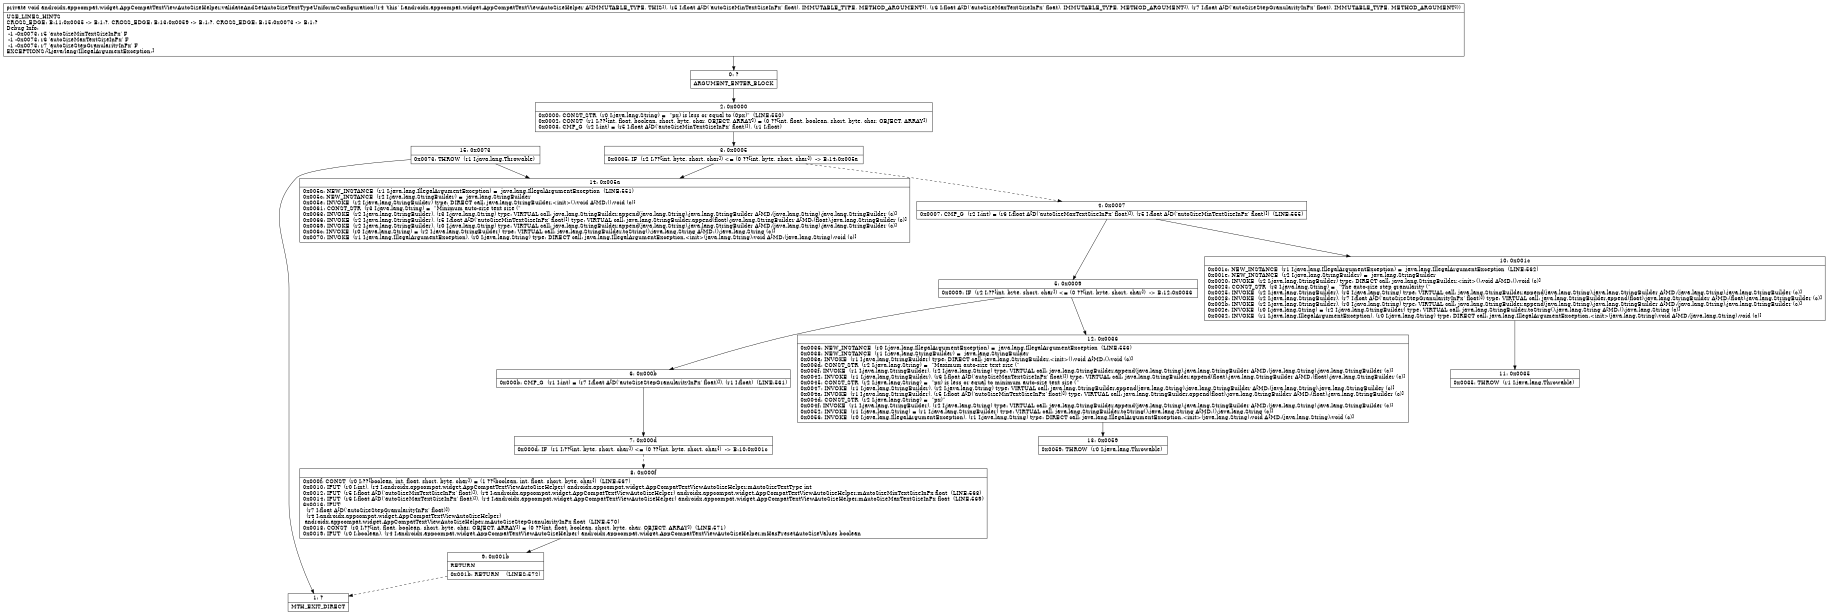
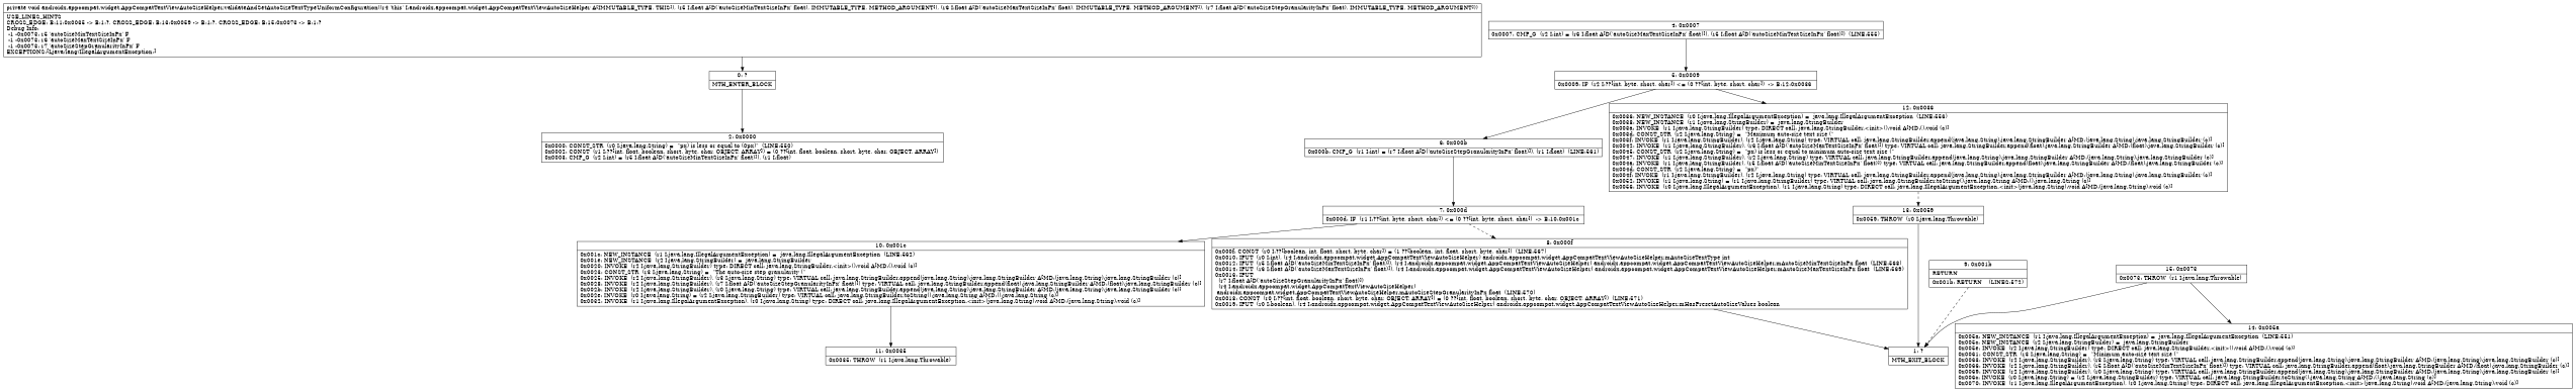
  digraph {
    node [shape=record]
-   n1 [label="{0\:\ ?|ARGUMENT_ENTER_BLOCK\l}"]
+   n1 [label="{0\:\ ?|MTH_ENTER_BLOCK\l}"]
    n2 [label="{2\:\ 0x0000|0x0000: CONST_STR  (r0 I:java.lang.String) =  \"px) is less or equal to (0px)\"  (LINE:550)\l0x0002: CONST  (r1 I:??[int, float, boolean, short, byte, char, OBJECT, ARRAY]) = (0 ??[int, float, boolean, short, byte, char, OBJECT, ARRAY]) \l0x0003: CMP_G  (r2 I:int) = (r5 I:float A[D('autoSizeMinTextSizeInPx' float)]), (r1 I:float) \l}"]
-   n3 [label="{3\:\ 0x0005|0x0005: IF  (r2 I:??[int, byte, short, char]) \<= (0 ??[int, byte, short, char])  \-\> B:14:0x005a \l}"]
    n4 [label="{4\:\ 0x0007|0x0007: CMP_G  (r2 I:int) = (r6 I:float A[D('autoSizeMaxTextSizeInPx' float)]), (r5 I:float A[D('autoSizeMinTextSizeInPx' float)])  (LINE:555)\l}"]
    n5 [label="{14\:\ 0x005a|0x005a: NEW_INSTANCE  (r1 I:java.lang.IllegalArgumentException) =  java.lang.IllegalArgumentException  (LINE:551)\l0x005c: NEW_INSTANCE  (r2 I:java.lang.StringBuilder) =  java.lang.StringBuilder \l0x005e: INVOKE  (r2 I:java.lang.StringBuilder) type: DIRECT call: java.lang.StringBuilder.\<init\>():void A[MD:():void (c)]\l0x0061: CONST_STR  (r3 I:java.lang.String) =  \"Minimum auto\-size text size (\" \l0x0063: INVOKE  (r2 I:java.lang.StringBuilder), (r3 I:java.lang.String) type: VIRTUAL call: java.lang.StringBuilder.append(java.lang.String):java.lang.StringBuilder A[MD:(java.lang.String):java.lang.StringBuilder (c)]\l0x0066: INVOKE  (r2 I:java.lang.StringBuilder), (r5 I:float A[D('autoSizeMinTextSizeInPx' float)]) type: VIRTUAL call: java.lang.StringBuilder.append(float):java.lang.StringBuilder A[MD:(float):java.lang.StringBuilder (c)]\l0x0069: INVOKE  (r2 I:java.lang.StringBuilder), (r0 I:java.lang.String) type: VIRTUAL call: java.lang.StringBuilder.append(java.lang.String):java.lang.StringBuilder A[MD:(java.lang.String):java.lang.StringBuilder (c)]\l0x006c: INVOKE  (r0 I:java.lang.String) = (r2 I:java.lang.StringBuilder) type: VIRTUAL call: java.lang.StringBuilder.toString():java.lang.String A[MD:():java.lang.String (c)]\l0x0070: INVOKE  (r1 I:java.lang.IllegalArgumentException), (r0 I:java.lang.String) type: DIRECT call: java.lang.IllegalArgumentException.\<init\>(java.lang.String):void A[MD:(java.lang.String):void (c)]\l}"]
    n6 [label="{5\:\ 0x0009|0x0009: IF  (r2 I:??[int, byte, short, char]) \<= (0 ??[int, byte, short, char])  \-\> B:12:0x0036 \l}"]
    n7 [label="{6\:\ 0x000b|0x000b: CMP_G  (r1 I:int) = (r7 I:float A[D('autoSizeStepGranularityInPx' float)]), (r1 I:float)  (LINE:561)\l}"]
    n8 [label="{12\:\ 0x0036|0x0036: NEW_INSTANCE  (r0 I:java.lang.IllegalArgumentException) =  java.lang.IllegalArgumentException  (LINE:556)\l0x0038: NEW_INSTANCE  (r1 I:java.lang.StringBuilder) =  java.lang.StringBuilder \l0x003a: INVOKE  (r1 I:java.lang.StringBuilder) type: DIRECT call: java.lang.StringBuilder.\<init\>():void A[MD:():void (c)]\l0x003d: CONST_STR  (r2 I:java.lang.String) =  \"Maximum auto\-size text size (\" \l0x003f: INVOKE  (r1 I:java.lang.StringBuilder), (r2 I:java.lang.String) type: VIRTUAL call: java.lang.StringBuilder.append(java.lang.String):java.lang.StringBuilder A[MD:(java.lang.String):java.lang.StringBuilder (c)]\l0x0042: INVOKE  (r1 I:java.lang.StringBuilder), (r6 I:float A[D('autoSizeMaxTextSizeInPx' float)]) type: VIRTUAL call: java.lang.StringBuilder.append(float):java.lang.StringBuilder A[MD:(float):java.lang.StringBuilder (c)]\l0x0045: CONST_STR  (r2 I:java.lang.String) =  \"px) is less or equal to minimum auto\-size text size (\" \l0x0047: INVOKE  (r1 I:java.lang.StringBuilder), (r2 I:java.lang.String) type: VIRTUAL call: java.lang.StringBuilder.append(java.lang.String):java.lang.StringBuilder A[MD:(java.lang.String):java.lang.StringBuilder (c)]\l0x004a: INVOKE  (r1 I:java.lang.StringBuilder), (r5 I:float A[D('autoSizeMinTextSizeInPx' float)]) type: VIRTUAL call: java.lang.StringBuilder.append(float):java.lang.StringBuilder A[MD:(float):java.lang.StringBuilder (c)]\l0x004d: CONST_STR  (r2 I:java.lang.String) =  \"px)\" \l0x004f: INVOKE  (r1 I:java.lang.StringBuilder), (r2 I:java.lang.String) type: VIRTUAL call: java.lang.StringBuilder.append(java.lang.String):java.lang.StringBuilder A[MD:(java.lang.String):java.lang.StringBuilder (c)]\l0x0052: INVOKE  (r1 I:java.lang.String) = (r1 I:java.lang.StringBuilder) type: VIRTUAL call: java.lang.StringBuilder.toString():java.lang.String A[MD:():java.lang.String (c)]\l0x0056: INVOKE  (r0 I:java.lang.IllegalArgumentException), (r1 I:java.lang.String) type: DIRECT call: java.lang.IllegalArgumentException.\<init\>(java.lang.String):void A[MD:(java.lang.String):void (c)]\l}"]
    n9 [label="{7\:\ 0x000d|0x000d: IF  (r1 I:??[int, byte, short, char]) \<= (0 ??[int, byte, short, char])  \-\> B:10:0x001c \l}"]
    n10 [label="{13\:\ 0x0059|0x0059: THROW  (r0 I:java.lang.Throwable) \l}"]
-   n11 [label="{8\:\ 0x000f|0x000f: CONST  (r0 I:??[boolean, int, float, short, byte, char]) = (1 ??[boolean, int, float, short, byte, char])  (LINE:567)\l0x0010: IPUT  (r0 I:int), (r4 I:androidx.appcompat.widget.AppCompatTextViewAutoSizeHelper) androidx.appcompat.widget.AppCompatTextViewAutoSizeHelper.mAutoSizeTextType int \l0x0012: IPUT  (r5 I:float A[D('autoSizeMinTextSizeInPx' float)]), (r4 I:androidx.appcompat.widget.AppCompatTextViewAutoSizeHelper) androidx.appcompat.widget.AppCompatTextViewAutoSizeHelper.mAutoSizeMinTextSizeInPx float  (LINE:568)\l0x0014: IPUT  (r6 I:float A[D('autoSizeMaxTextSizeInPx' float)]), (r4 I:androidx.appcompat.widget.AppCompatTextViewAutoSizeHelper) androidx.appcompat.widget.AppCompatTextViewAutoSizeHelper.mAutoSizeMaxTextSizeInPx float  (LINE:569)\l6x0016: IPUT  \l  (r7 I:float A[D('autoSizeStepGranularityInPx' float)])\l  (r4 I:androidx.appcompat.widget.AppCompatTextViewAutoSizeHelper)\l androidx.appcompat.widget.AppCompatTextViewAutoSizeHelper.mAutoSizeStepGranularityInPx float  (LINE:570)\l0x0018: CONST  (r0 I:??[int, float, boolean, short, byte, char, OBJECT, ARRAY]) = (0 ??[int, float, boolean, short, byte, char, OBJECT, ARRAY])  (LINE:571)\l0x0019: IPUT  (r0 I:boolean), (r4 I:androidx.appcompat.widget.AppCompatTextViewAutoSizeHelper) androidx.appcompat.widget.AppCompatTextViewAutoSizeHelper.mHasPresetAutoSizeValues boolean \l}"]
+   n11 [label="{8\:\ 0x000f|0x000f: CONST  (r0 I:??[boolean, int, float, short, byte, char]) = (1 ??[boolean, int, float, short, byte, char])  (LINE:567)\l0x0010: IPUT  (r0 I:int), (r4 I:androidx.appcompat.widget.AppCompatTextViewAutoSizeHelper) androidx.appcompat.widget.AppCompatTextViewAutoSizeHelper.mAutoSizeTextType int \l0x0012: IPUT  (r5 I:float A[D('autoSizeMinTextSizeInPx' float)]), (r4 I:androidx.appcompat.widget.AppCompatTextViewAutoSizeHelper) androidx.appcompat.widget.AppCompatTextViewAutoSizeHelper.mAutoSizeMinTextSizeInPx float  (LINE:568)\l0x0014: IPUT  (r6 I:float A[D('autoSizeMaxTextSizeInPx' float)]), (r4 I:androidx.appcompat.widget.AppCompatTextViewAutoSizeHelper) androidx.appcompat.widget.AppCompatTextViewAutoSizeHelper.mAutoSizeMaxTextSizeInPx float  (LINE:569)\l0x0016: IPUT  \l  (r7 I:float A[D('autoSizeStepGranularityInPx' float)])\l  (r4 I:androidx.appcompat.widget.AppCompatTextViewAutoSizeHelper)\l androidx.appcompat.widget.AppCompatTextViewAutoSizeHelper.mAutoSizeStepGranularityInPx float  (LINE:570)\l0x0018: CONST  (r0 I:??[int, float, boolean, short, byte, char, OBJECT, ARRAY]) = (0 ??[int, float, boolean, short, byte, char, OBJECT, ARRAY])  (LINE:571)\l0x0019: IPUT  (r0 I:boolean), (r4 I:androidx.appcompat.widget.AppCompatTextViewAutoSizeHelper) androidx.appcompat.widget.AppCompatTextViewAutoSizeHelper.mHasPresetAutoSizeValues boolean \l}"]
    n12 [label="{10\:\ 0x001c|0x001c: NEW_INSTANCE  (r1 I:java.lang.IllegalArgumentException) =  java.lang.IllegalArgumentException  (LINE:562)\l0x001e: NEW_INSTANCE  (r2 I:java.lang.StringBuilder) =  java.lang.StringBuilder \l0x0020: INVOKE  (r2 I:java.lang.StringBuilder) type: DIRECT call: java.lang.StringBuilder.\<init\>():void A[MD:():void (c)]\l0x0023: CONST_STR  (r3 I:java.lang.String) =  \"The auto\-size step granularity (\" \l0x0025: INVOKE  (r2 I:java.lang.StringBuilder), (r3 I:java.lang.String) type: VIRTUAL call: java.lang.StringBuilder.append(java.lang.String):java.lang.StringBuilder A[MD:(java.lang.String):java.lang.StringBuilder (c)]\l0x0028: INVOKE  (r2 I:java.lang.StringBuilder), (r7 I:float A[D('autoSizeStepGranularityInPx' float)]) type: VIRTUAL call: java.lang.StringBuilder.append(float):java.lang.StringBuilder A[MD:(float):java.lang.StringBuilder (c)]\l0x002b: INVOKE  (r2 I:java.lang.StringBuilder), (r0 I:java.lang.String) type: VIRTUAL call: java.lang.StringBuilder.append(java.lang.String):java.lang.StringBuilder A[MD:(java.lang.String):java.lang.StringBuilder (c)]\l0x002e: INVOKE  (r0 I:java.lang.String) = (r2 I:java.lang.StringBuilder) type: VIRTUAL call: java.lang.StringBuilder.toString():java.lang.String A[MD:():java.lang.String (c)]\l0x0032: INVOKE  (r1 I:java.lang.IllegalArgumentException), (r0 I:java.lang.String) type: DIRECT call: java.lang.IllegalArgumentException.\<init\>(java.lang.String):void A[MD:(java.lang.String):void (c)]\l}"]
    n13 [label="{9\:\ 0x001b|RETURN\l|0x001b: RETURN    (LINES:572)\l}"]
    n14 [label="{11\:\ 0x0035|0x0035: THROW  (r1 I:java.lang.Throwable) \l}"]
-   n15 [label="{1\:\ ?|MTH_EXIT_DIRECT\l}"]
+   n15 [label="{1\:\ ?|MTH_EXIT_BLOCK\l}"]
    n16 [label="{15\:\ 0x0073|0x0073: THROW  (r1 I:java.lang.Throwable) \l}"]
    n17 [label="{private void androidx.appcompat.widget.AppCompatTextViewAutoSizeHelper.validateAndSetAutoSizeTextTypeUniformConfiguration((r4 'this' I:androidx.appcompat.widget.AppCompatTextViewAutoSizeHelper A[IMMUTABLE_TYPE, THIS]), (r5 I:float A[D('autoSizeMinTextSizeInPx' float), IMMUTABLE_TYPE, METHOD_ARGUMENT]), (r6 I:float A[D('autoSizeMaxTextSizeInPx' float), IMMUTABLE_TYPE, METHOD_ARGUMENT]), (r7 I:float A[D('autoSizeStepGranularityInPx' float), IMMUTABLE_TYPE, METHOD_ARGUMENT]))  | USE_LINES_HINTS\lCROSS_EDGE: B:11:0x0035 \-\> B:1:?, CROSS_EDGE: B:13:0x0059 \-\> B:1:?, CROSS_EDGE: B:15:0x0073 \-\> B:1:?\lDebug Info:\l  \-1 \-0x0073: r5 'autoSizeMinTextSizeInPx' F\l  \-1 \-0x0073: r6 'autoSizeMaxTextSizeInPx' F\l  \-1 \-0x0073: r7 'autoSizeStepGranularityInPx' F\lEXCEPTIONS:[Ljava\/lang\/IllegalArgumentException;]\l}"]
    n1 -> n2
-   n2 -> n3
-   n3 -> n4 [style=dashed]
-   n3 -> n5
    n4 -> n6
    n6 -> n7 [style=solid]
    n6 -> n8
    n7 -> n9
-   n8 -> n10
+   n8 -> n10 [style=dashed]
    n9 -> n11 [style=dashed]
-   n4 -> n12
-   n11 -> n13
+   n9 -> n12
+   n10 -> n15
+   n11 -> n15
    n12 -> n14
    n13 -> n15 [style=dashed]
    n16 -> n5
    n16 -> n15
    n17 -> n1
  }
